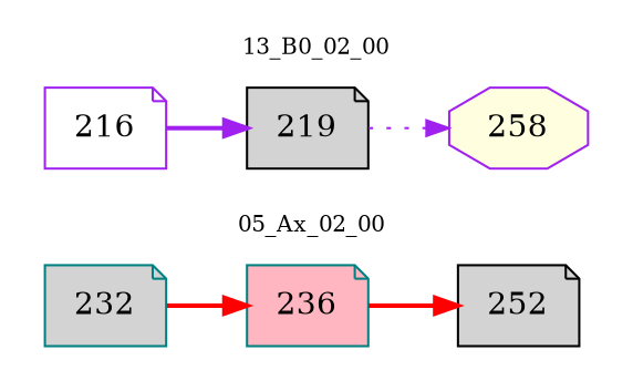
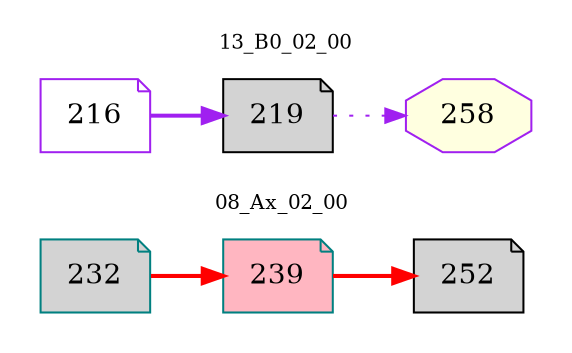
  digraph {
    rankdir=LR
    node [color=teal fillcolor=lightgrey shape=note style=filled]
    edge [color=red style=bold]
    n1 [label=232]
-   n2 [fillcolor=lightpink label=236]
+   n2 [fillcolor=lightpink label=239]
    n3 [color=black label=252]
    n4 [color=purple fillcolor=white label=216]
    n5 [color=black label=219]
    n6 [color=purple fillcolor=lightyellow label=258 shape=octagon]
    subgraph cluster_1 {
      color=white
      fontsize=10
-     label="05_Ax_02_00"
+     label="08_Ax_02_00"
      n1
      n2
      n3
    }
    subgraph cluster_2 {
      color=white
      fontsize=10
      label="13_B0_02_00"
      n4
      n5
      n6
    }
    n1 -> n2
    n2 -> n3
    n4 -> n5 [color=purple]
    n5 -> n6 [color=purple style=dotted]
  }
